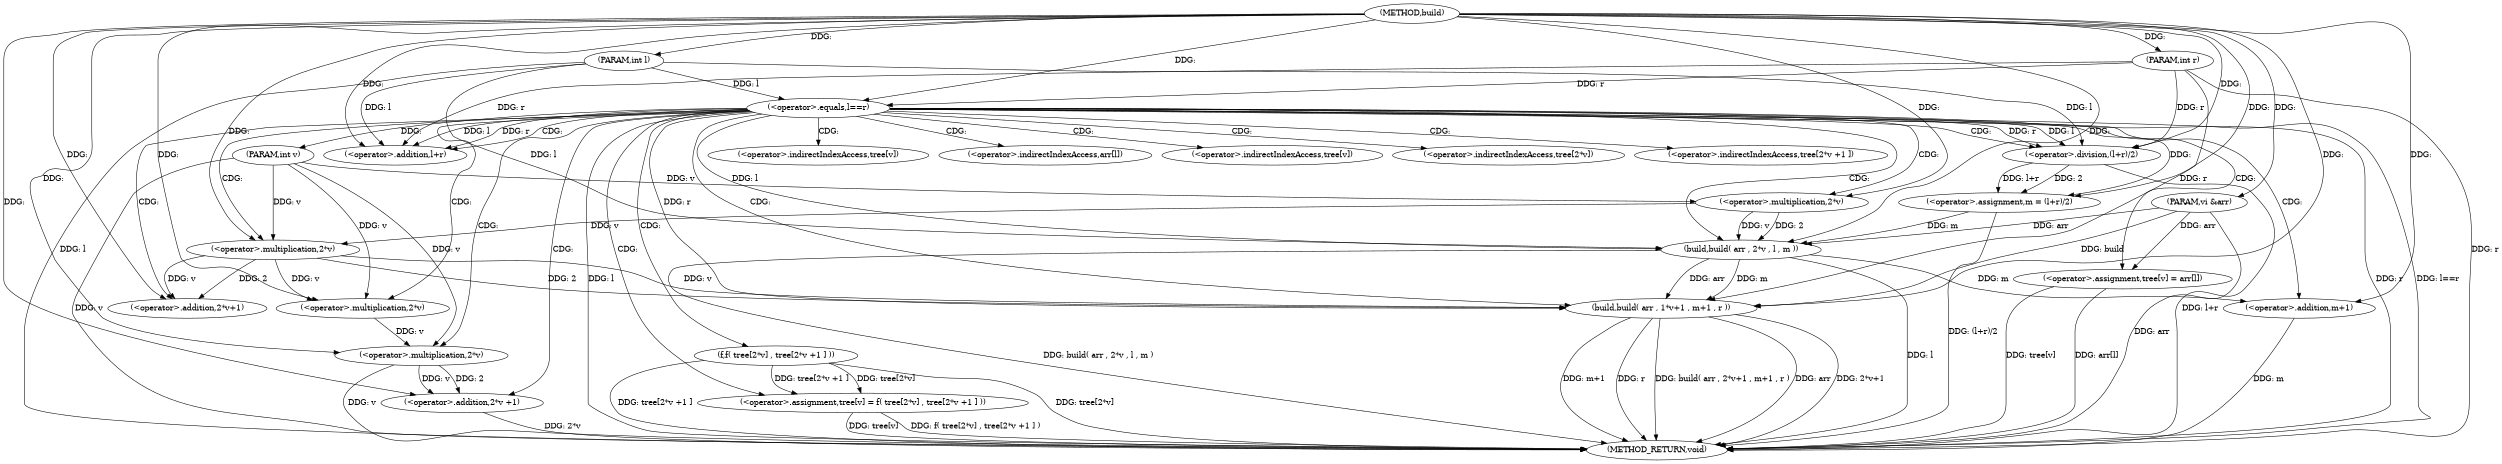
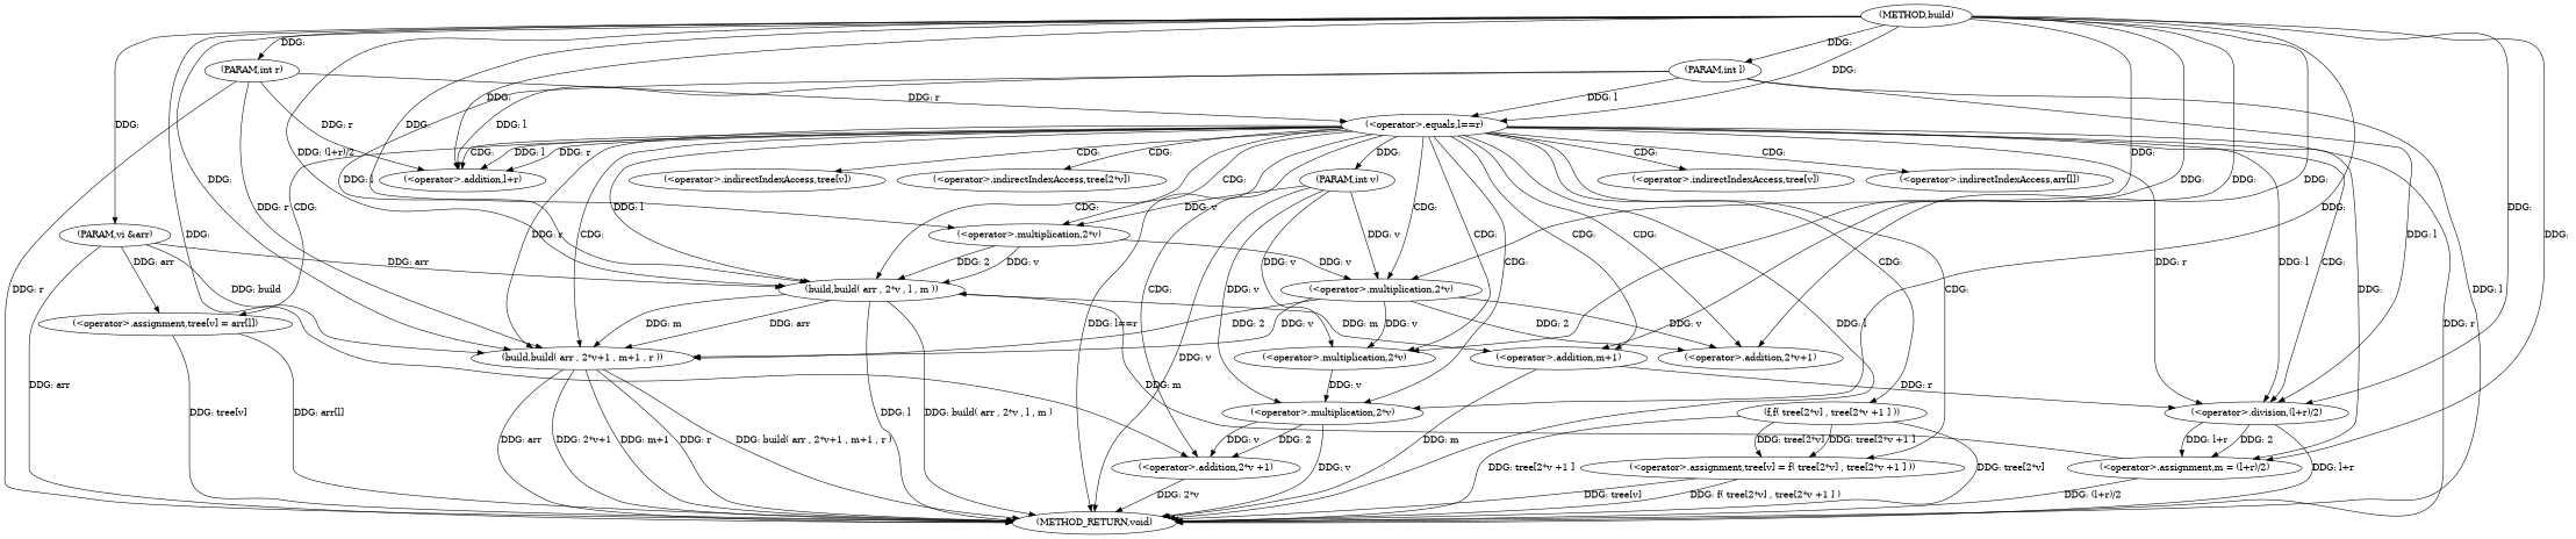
  digraph {
    n1 [label="(METHOD,build)"]
    n2 [label="(PARAM,vi &arr)"]
    n3 [label="(PARAM,int l)"]
    n4 [label="(PARAM,int r)"]
    n5 [label="(<operator>.equals,l==r)"]
    n6 [label="(<operator>.assignment,m = (l+r)/2)"]
    n7 [label="(build,build( arr , 2*v , l , m ))"]
-   n8 [label="(build,build( arr , 1*v+1 , m+1 , r ))"]
+   n8 [label="(build,build( arr , 2*v+1 , m+1 , r ))"]
    n9 [label="(<operator>.division,(l+r)/2)"]
    n10 [label="(<operator>.multiplication,2*v)"]
    n11 [label="(<operator>.addition,2*v+1)"]
    n12 [label="(<operator>.addition,m+1)"]
    n13 [label="(<operator>.addition,l+r)"]
    n14 [label="(<operator>.multiplication,2*v)"]
    n15 [label="(<operator>.multiplication,2*v)"]
    n16 [label="(<operator>.addition,2*v +1)"]
    n17 [label="(<operator>.multiplication,2*v)"]
    n18 [label="(METHOD_RETURN,void)"]
    n19 [label="(<operator>.assignment,tree[v] = arr[l])"]
    n20 [label="(PARAM,int v)"]
    n21 [label="(<operator>.assignment,tree[v] = f( tree[2*v] , tree[2*v +1 ] ))"]
    n22 [label="(f,f( tree[2*v] , tree[2*v +1 ] ))"]
    n23 [label="(<operator>.indirectIndexAccess,tree[v])"]
    n24 [label="(<operator>.indirectIndexAccess,arr[l])"]
    n25 [label="(<operator>.indirectIndexAccess,tree[v])"]
    n26 [label="(<operator>.indirectIndexAccess,tree[2*v])"]
-   n27 [label="(<operator>.indirectIndexAccess,tree[2*v +1 ])"]
    n1 -> n2 [label="DDG: "]
    n1 -> n3 [label="DDG: "]
    n1 -> n4 [label="DDG: "]
    n1 -> n5 [label="DDG: "]
    n1 -> n6 [label="DDG: "]
-   n1 -> n7 [label="DDG: "]
+   n1 -> n7 [label="DDG: (l+r)/2"]
    n1 -> n8 [label="DDG: "]
    n1 -> n9 [label="DDG: "]
    n1 -> n10 [label="DDG: "]
    n1 -> n11 [label="DDG: "]
    n1 -> n12 [label="DDG: "]
    n1 -> n13 [label="DDG: "]
    n1 -> n14 [label="DDG: "]
    n1 -> n15 [label="DDG: "]
    n1 -> n16 [label="DDG: "]
    n1 -> n17 [label="DDG: "]
    n2 -> n7 [label="DDG: arr"]
    n2 -> n8 [label="DDG: build"]
    n2 -> n18 [label="DDG: arr"]
    n2 -> n19 [label="DDG: arr"]
    n3 -> n5 [label="DDG: l"]
    n3 -> n7 [label="DDG: l"]
    n3 -> n9 [label="DDG: l"]
    n3 -> n13 [label="DDG: l"]
    n3 -> n18 [label="DDG: l"]
    n4 -> n5 [label="DDG: r"]
    n4 -> n8 [label="DDG: r"]
-   n4 -> n9 [label="DDG: r"]
+   n12 -> n9 [label="DDG: r"]
    n4 -> n13 [label="DDG: r"]
    n4 -> n18 [label="DDG: r"]
    n5 -> n6 [label="DDG: "]
    n5 -> n7 [label="DDG: l"]
    n5 -> n7 [label="CDG: "]
    n5 -> n8 [label="DDG: r"]
    n5 -> n8 [label="CDG: "]
    n5 -> n9 [label="DDG: r"]
    n5 -> n9 [label="DDG: l"]
    n5 -> n9 [label="CDG: "]
    n5 -> n10 [label="CDG: "]
    n5 -> n11 [label="CDG: "]
    n5 -> n12 [label="CDG: "]
    n5 -> n13 [label="DDG: l"]
    n5 -> n13 [label="DDG: r"]
    n5 -> n13 [label="CDG: "]
    n5 -> n14 [label="CDG: "]
    n5 -> n15 [label="CDG: "]
    n5 -> n16 [label="CDG: "]
    n5 -> n17 [label="CDG: "]
    n5 -> n18 [label="DDG: l"]
    n5 -> n18 [label="DDG: r"]
    n5 -> n18 [label="DDG: l==r"]
    n5 -> n19 [label="CDG: "]
    n5 -> n20 [label="DDG: "]
    n5 -> n21 [label="CDG: "]
    n5 -> n22 [label="CDG: "]
    n5 -> n23 [label="CDG: "]
    n5 -> n24 [label="CDG: "]
    n5 -> n25 [label="CDG: "]
    n5 -> n26 [label="CDG: "]
-   n5 -> n27 [label="CDG: "]
    n6 -> n7 [label="DDG: m"]
    n6 -> n18 [label="DDG: (l+r)/2"]
    n7 -> n8 [label="DDG: arr"]
    n7 -> n8 [label="DDG: m"]
    n7 -> n12 [label="DDG: m"]
    n7 -> n18 [label="DDG: l"]
    n7 -> n18 [label="DDG: build( arr , 2*v , l , m )"]
    n8 -> n18 [label="DDG: arr"]
    n8 -> n18 [label="DDG: 2*v+1"]
    n8 -> n18 [label="DDG: m+1"]
    n8 -> n18 [label="DDG: r"]
    n8 -> n18 [label="DDG: build( arr , 2*v+1 , m+1 , r )"]
    n9 -> n6 [label="DDG: 2"]
    n9 -> n6 [label="DDG: l+r"]
    n9 -> n18 [label="DDG: l+r"]
    n10 -> n7 [label="DDG: v"]
    n10 -> n7 [label="DDG: 2"]
    n10 -> n14 [label="DDG: v"]
    n12 -> n18 [label="DDG: m"]
    n14 -> n8 [label="DDG: v"]
    n14 -> n8 [label="DDG: 2"]
    n14 -> n11 [label="DDG: v"]
    n14 -> n11 [label="DDG: 2"]
    n14 -> n15 [label="DDG: v"]
    n15 -> n17 [label="DDG: v"]
    n16 -> n18 [label="DDG: 2*v"]
    n17 -> n16 [label="DDG: v"]
    n17 -> n16 [label="DDG: 2"]
    n17 -> n18 [label="DDG: v"]
    n19 -> n18 [label="DDG: tree[v]"]
    n19 -> n18 [label="DDG: arr[l]"]
    n20 -> n10 [label="DDG: v"]
    n20 -> n14 [label="DDG: v"]
    n20 -> n15 [label="DDG: v"]
    n20 -> n17 [label="DDG: v"]
    n20 -> n18 [label="DDG: v"]
    n21 -> n18 [label="DDG: tree[v]"]
    n21 -> n18 [label="DDG: f( tree[2*v] , tree[2*v +1 ] )"]
    n22 -> n18 [label="DDG: tree[2*v]"]
    n22 -> n18 [label="DDG: tree[2*v +1 ]"]
    n22 -> n21 [label="DDG: tree[2*v]"]
    n22 -> n21 [label="DDG: tree[2*v +1 ]"]
  }
